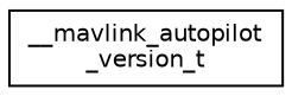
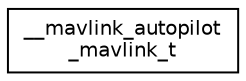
  digraph {
    rankdir=LR
-   n1 [color=black fillcolor=white fontname=Helvetica fontsize=10 height=0.2 label="__mavlink_autopilot\l_version_t" shape=record style=filled width=0.4]
+   n1 [color=black fillcolor=white fontname=Helvetica fontsize=10 height=0.2 label="__mavlink_autopilot\l_mavlink_t" shape=record style=filled width=0.4]
  }
